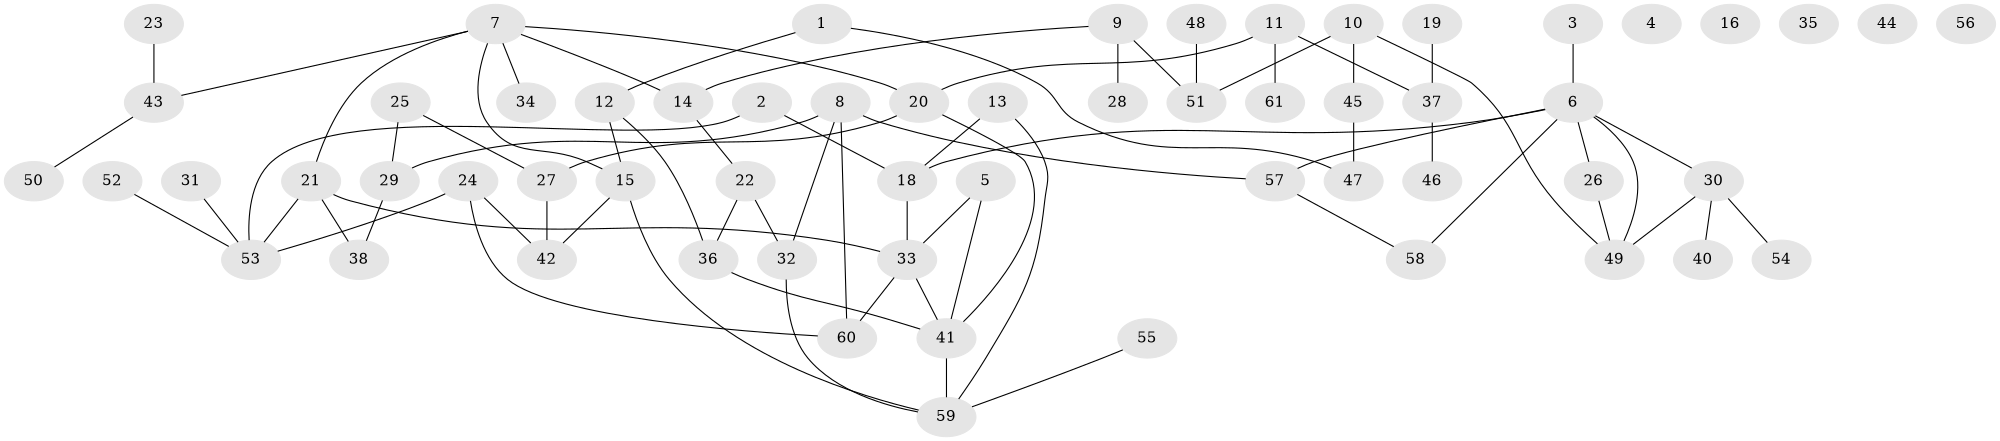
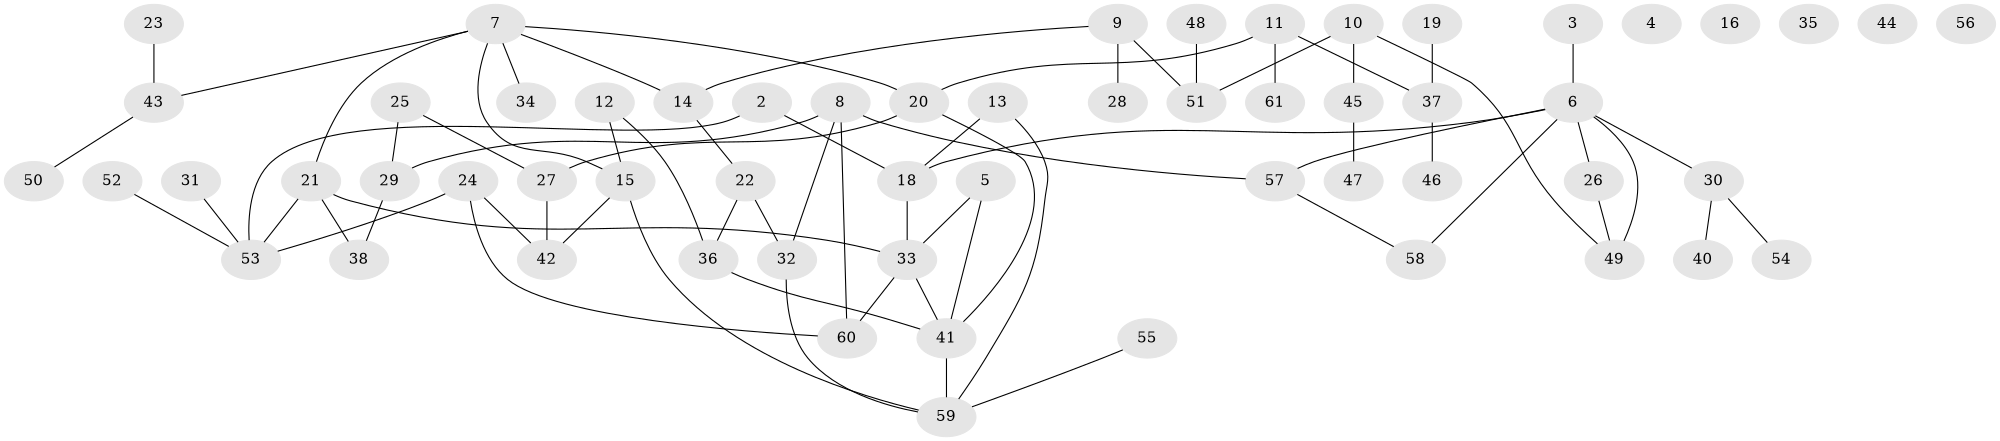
  graph {
    node [color=gray90 style=filled]
-   1
    12
    47
    15
    36
    2
    18
    53
    33
    3
    6
    26
    30
    49
    57
    58
    4
    5
    41
    60
    59
    40
    54
    7
    14
    20
    21
    34
    43
    22
    42
    27
    38
    50
    8
    29
    32
    9
    28
    51
    10
    45
    11
    37
    61
    46
    13
    16
    19
    23
    24
    25
    31
    35
    44
    48
    52
    55
    56
-   1 -- 12
-   1 -- 47
    12 -- 15
    12 -- 36
    15 -- 59
    15 -- 42
    36 -- 41
    2 -- 18
    2 -- 53
    18 -- 33
    33 -- 41
    33 -- 60
    3 -- 6
    6 -- 18
    6 -- 26
    6 -- 30
    6 -- 49
    6 -- 57
    6 -- 58
    26 -- 49
-   30 -- 49
    30 -- 40
    30 -- 54
    57 -- 58
    5 -- 33
    5 -- 41
    41 -- 59
    7 -- 15
    7 -- 14
    7 -- 20
    7 -- 21
    7 -- 34
    7 -- 43
    14 -- 22
    20 -- 41
    20 -- 27
    21 -- 53
    21 -- 33
    21 -- 38
    43 -- 50
    22 -- 36
    22 -- 32
    27 -- 42
    8 -- 57
    8 -- 60
    8 -- 29
    8 -- 32
    29 -- 38
    32 -- 59
    9 -- 14
    9 -- 28
    9 -- 51
    10 -- 49
    10 -- 51
    10 -- 45
    45 -- 47
    11 -- 20
    11 -- 37
    11 -- 61
    37 -- 46
    13 -- 18
    13 -- 59
    19 -- 37
    23 -- 43
    24 -- 53
    24 -- 60
    24 -- 42
    25 -- 27
    25 -- 29
    31 -- 53
    48 -- 51
    52 -- 53
    55 -- 59
  }
